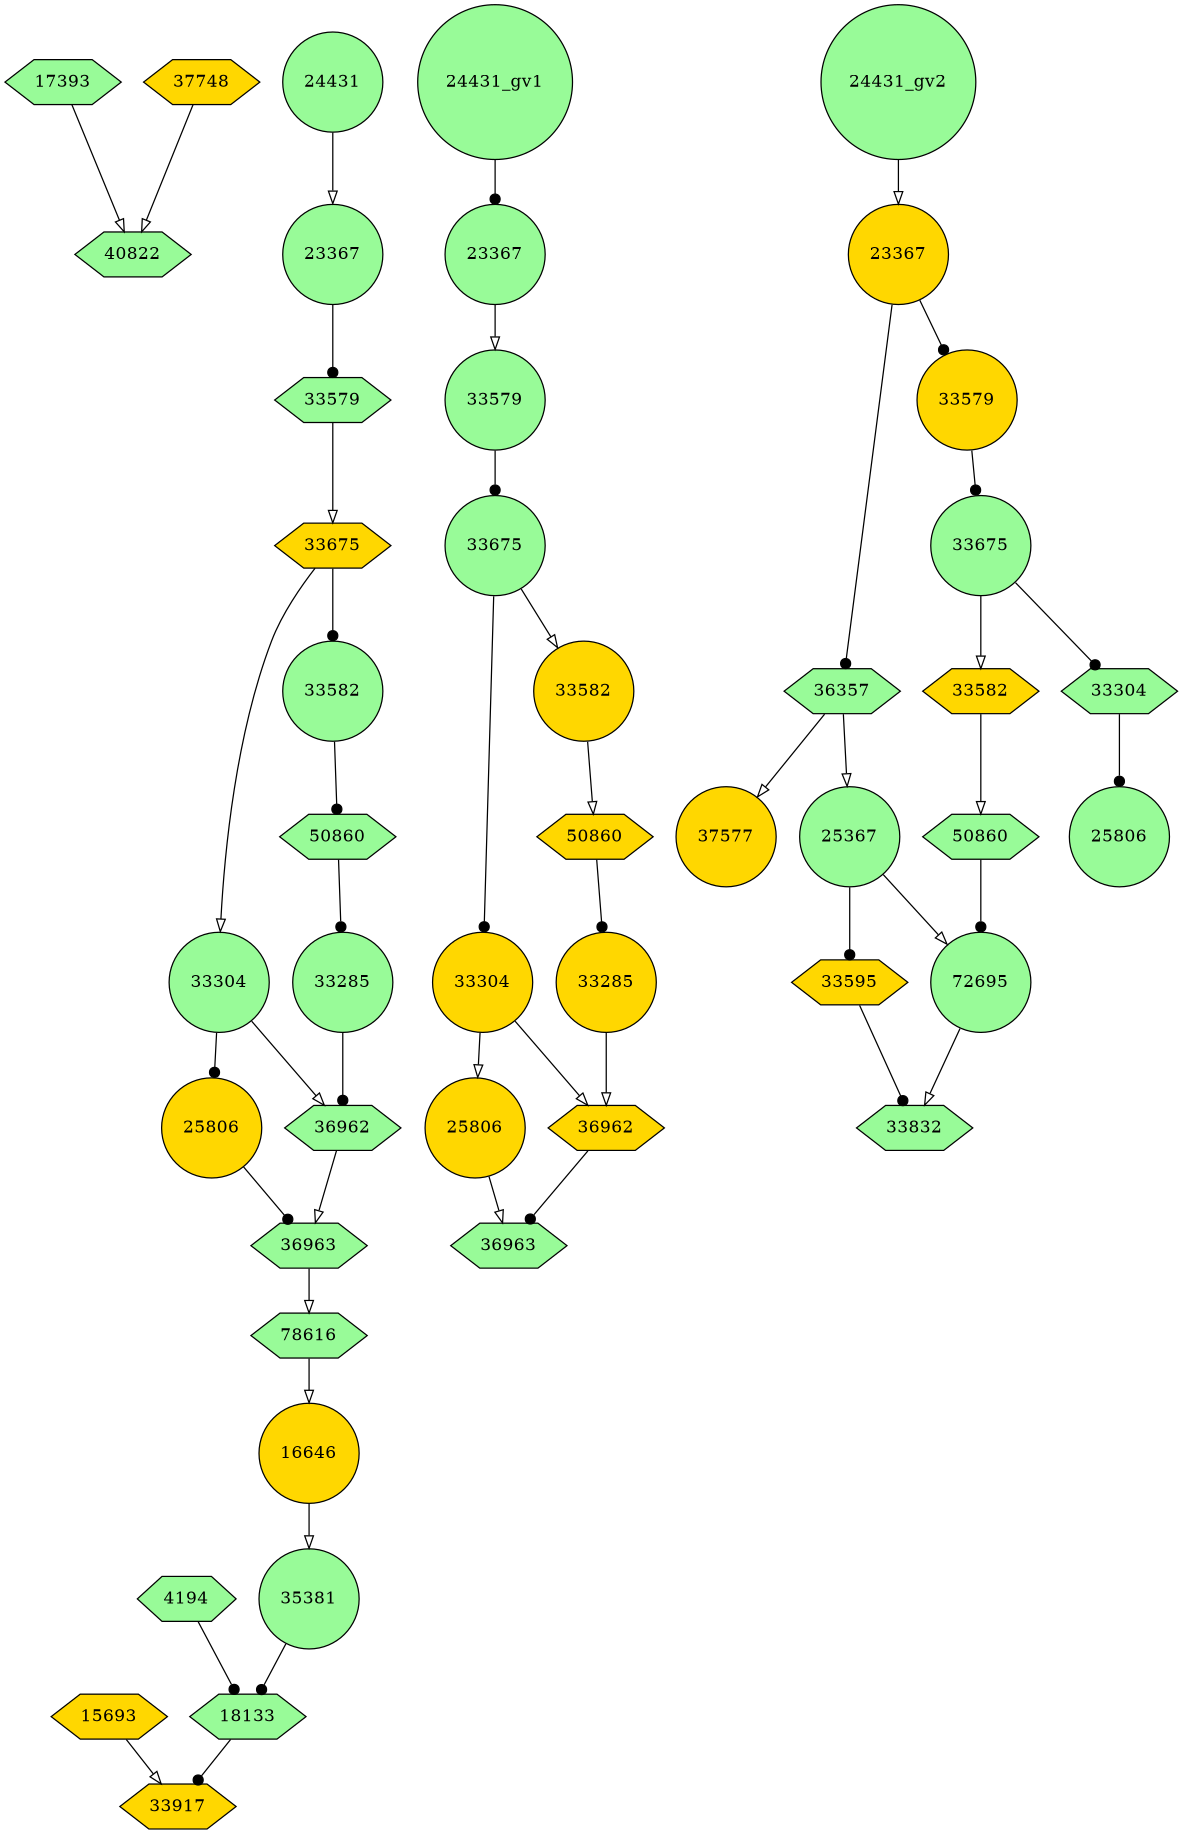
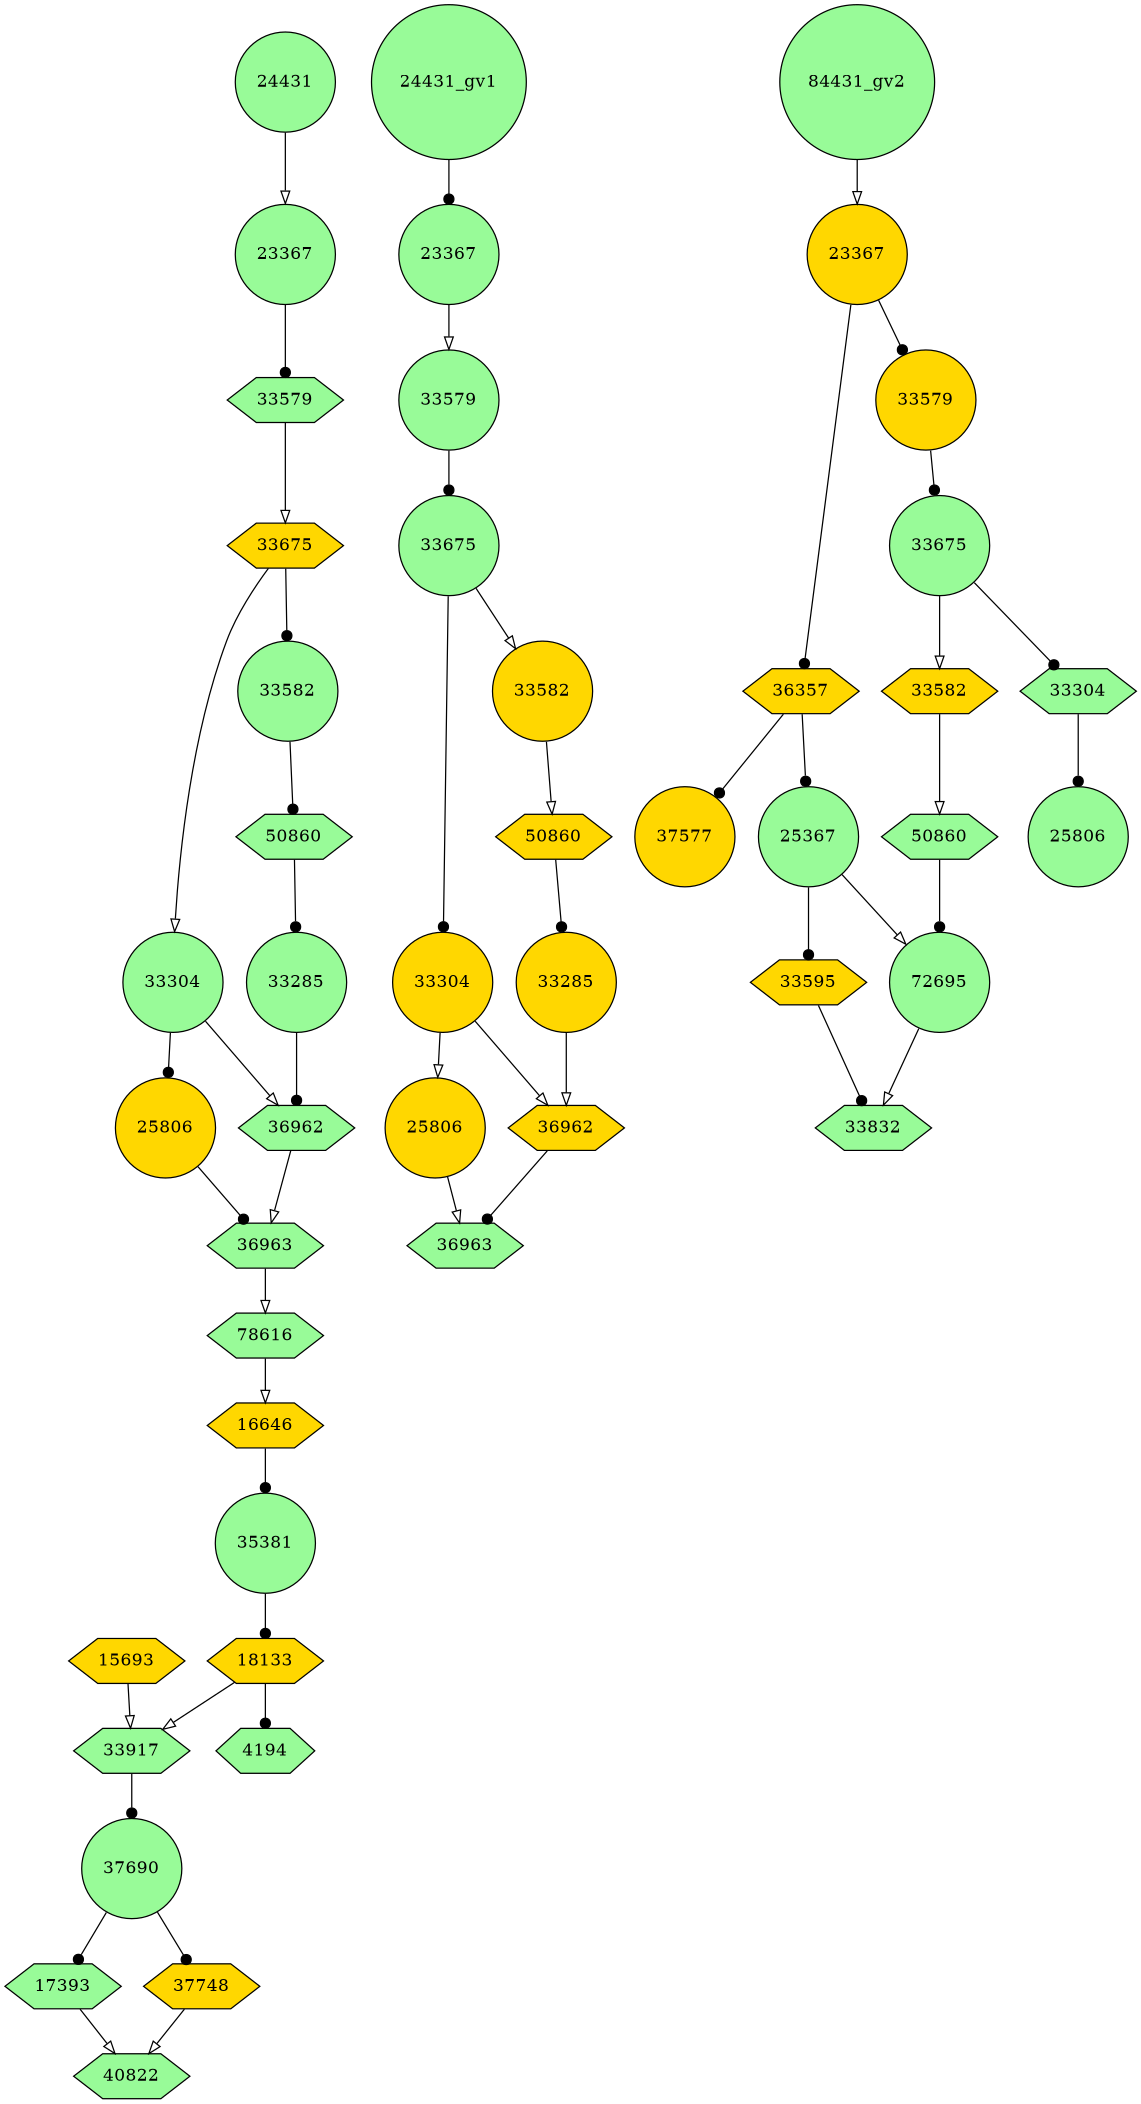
  strict digraph {
    node [fillcolor=palegreen shape=circle style=filled]
    edge [arrowhead=dot]
    n1 [label=40822 shape=hexagon]
    n2 [label=17393 shape=hexagon]
    n3 [fillcolor=gold label=37748 shape=hexagon]
-   n5 [fillcolor=gold label=33917 shape=hexagon]
+   n4 [label=37690]
+   n5 [label=33917 shape=hexagon]
    n6 [label=4194 shape=hexagon]
    n7 [fillcolor=gold label=15693 shape=hexagon]
-   n8 [label=18133 shape=hexagon]
+   n8 [fillcolor=gold label=18133 shape=hexagon]
    n9 [label=35381]
-   n10 [fillcolor=gold label=16646]
+   n10 [fillcolor=gold label=16646 shape=hexagon]
    n11 [label=78616 shape=hexagon]
    n12 [label=36963 shape=hexagon]
    n13 [label=36962 shape=hexagon]
    n14 [fillcolor=gold label=25806]
    n15 [label=33285]
    n16 [label=33304]
    n17 [label=50860 shape=hexagon]
    n18 [fillcolor=gold label=33675 shape=hexagon]
    n19 [label=33582]
    n20 [label=33579 shape=hexagon]
    n21 [label=23367]
    n22 [label=24431]
    n23 [label=36963 shape=hexagon]
    n24 [fillcolor=gold label=36962 shape=hexagon]
    n25 [fillcolor=gold label=25806]
    n26 [fillcolor=gold label=33285]
    n27 [fillcolor=gold label=33304]
    n28 [fillcolor=gold label=50860 shape=hexagon]
    n29 [label=33675]
    n30 [fillcolor=gold label=33582]
    n31 [label=33579]
    n32 [label=23367]
    "24431_gv1"
    n34 [label=50860 shape=hexagon]
    n35 [label=72695]
    n36 [label=33832 shape=hexagon]
    n37 [fillcolor=gold label=33582 shape=hexagon]
    n38 [fillcolor=gold label=33595 shape=hexagon]
    n39 [label=25806]
    n40 [label=33304 shape=hexagon]
    n41 [fillcolor=gold label=37577]
-   n42 [label=36357 shape=hexagon]
+   n42 [fillcolor=gold label=36357 shape=hexagon]
    n43 [label=25367]
    n44 [label=33675]
    n45 [fillcolor=gold label=23367]
    n46 [fillcolor=gold label=33579]
-   "24431_gv2"
+   "24431_gv2" [label="84431_gv2"]
    subgraph sub_1 {
      n1
      n2
      n3
+     n4
      n5
      n6
      n7
      n8
      n9
      n10
      n11
      n12
      n13
      n14
      n15
      n16
      n17
      n18
      n19
      n20
      n21
      n22
    }
    subgraph sub_2 {
      n23
      n24
      n25
      n26
      n27
      n28
      n29
      n30
      n31
      n32
      "24431_gv1"
    }
    subgraph sub_3 {
      n34
      n35
      n36
      n37
      n38
      n39
      n40
      n41
      n42
      n43
      n44
      n45
      n46
      "24431_gv2"
    }
    n2 -> n1 [arrowhead=onormal]
    n3 -> n1 [arrowhead=onormal]
+   n4 -> n2
+   n4 -> n3
+   n5 -> n4
    n7 -> n5 [arrowhead=onormal]
-   n8 -> n5
-   n6 -> n8
+   n8 -> n5 [arrowhead=onormal]
+   n8 -> n6
    n9 -> n8
-   n10 -> n9 [arrowhead=onormal]
+   n10 -> n9
    n11 -> n10 [arrowhead=onormal]
    n12 -> n11 [arrowhead=onormal]
    n13 -> n12 [arrowhead=onormal]
    n14 -> n12
    n15 -> n13
    n16 -> n13 [arrowhead=onormal]
    n16 -> n14
    n17 -> n15
    n18 -> n16 [arrowhead=onormal]
    n18 -> n19
    n19 -> n17
    n20 -> n18 [arrowhead=onormal]
    n21 -> n20
    n22 -> n21 [arrowhead=onormal]
    n24 -> n23
    n25 -> n23 [arrowhead=onormal]
    n26 -> n24 [arrowhead=onormal]
    n27 -> n24 [arrowhead=onormal]
    n27 -> n25 [arrowhead=onormal]
    n28 -> n26
    n29 -> n27
    n29 -> n30 [arrowhead=onormal]
    n30 -> n28 [arrowhead=onormal]
    n31 -> n29
    n32 -> n31 [arrowhead=onormal]
    "24431_gv1" -> n32
    n34 -> n35
    n35 -> n36 [arrowhead=onormal]
    n37 -> n34 [arrowhead=onormal]
    n38 -> n36
    n40 -> n39
-   n42 -> n41 [arrowhead=onormal]
-   n42 -> n43 [arrowhead=onormal]
+   n42 -> n41
+   n42 -> n43
    n43 -> n35 [arrowhead=onormal]
    n43 -> n38
    n44 -> n37 [arrowhead=onormal]
    n44 -> n40
    n45 -> n42
    n45 -> n46
    n46 -> n44
    "24431_gv2" -> n45 [arrowhead=onormal]
  }
